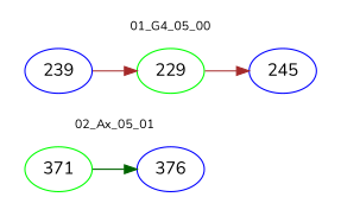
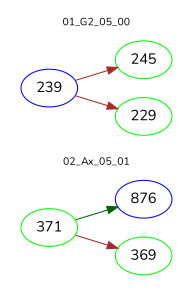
  digraph {
    fontname=Nunito
    rankdir=LR
    node [color=green fontname=Nunito]
    edge [color=brown fontname=Nunito]
    n1 [label=371]
-   n3 [color=blue label=376]
+   n2 [label=369]
+   n3 [color=blue label=876]
    n4 [color=blue label=239]
    n5 [label=229]
-   n6 [color=blue label=245]
+   n6 [label=245]
    subgraph cluster_1 {
      color=white
      fontsize=10
      label="02_Ax_05_01"
      n1
+     n2
      n3
    }
    subgraph cluster_2 {
      color=white
      fontsize=10
-     label="01_G4_05_00"
+     label="01_G2_05_00"
      n4
      n5
      n6
    }
+   n1 -> n2
    n1 -> n3 [color=darkgreen]
    n4 -> n5
-   n5 -> n6
+   n4 -> n6
  }
